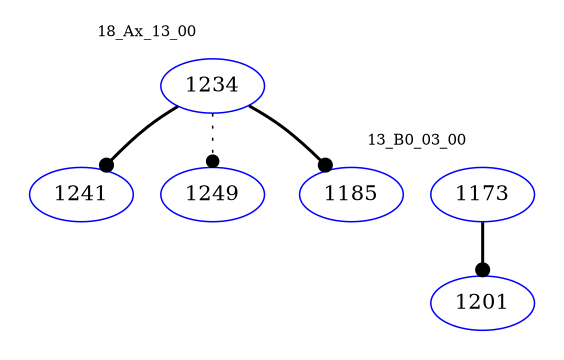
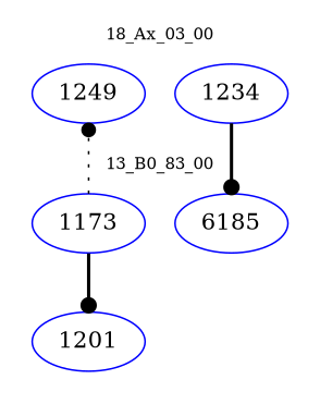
  digraph {
    node [color=blue]
    edge [arrowhead=dot color=black style=bold]
    n1 [label=1234]
-   n2 [label=1241]
    n3 [label=1249]
    n4 [label=1173]
-   n5 [label=1185]
+   n5 [label=6185]
    n6 [label=1201]
    subgraph cluster_1 {
      color=white
      fontsize=10
-     label="18_Ax_13_00"
+     label="18_Ax_03_00"
      n1
-     n2
      n3
    }
    subgraph cluster_2 {
      color=white
      fontsize=10
-     label="13_B0_03_00"
+     label="13_B0_83_00"
      n4
      n5
      n6
    }
-   n1 -> n2
-   n1 -> n3 [style=dotted]
+   n4 -> n3 [style=dotted]
    n1 -> n5
    n4 -> n6
  }
